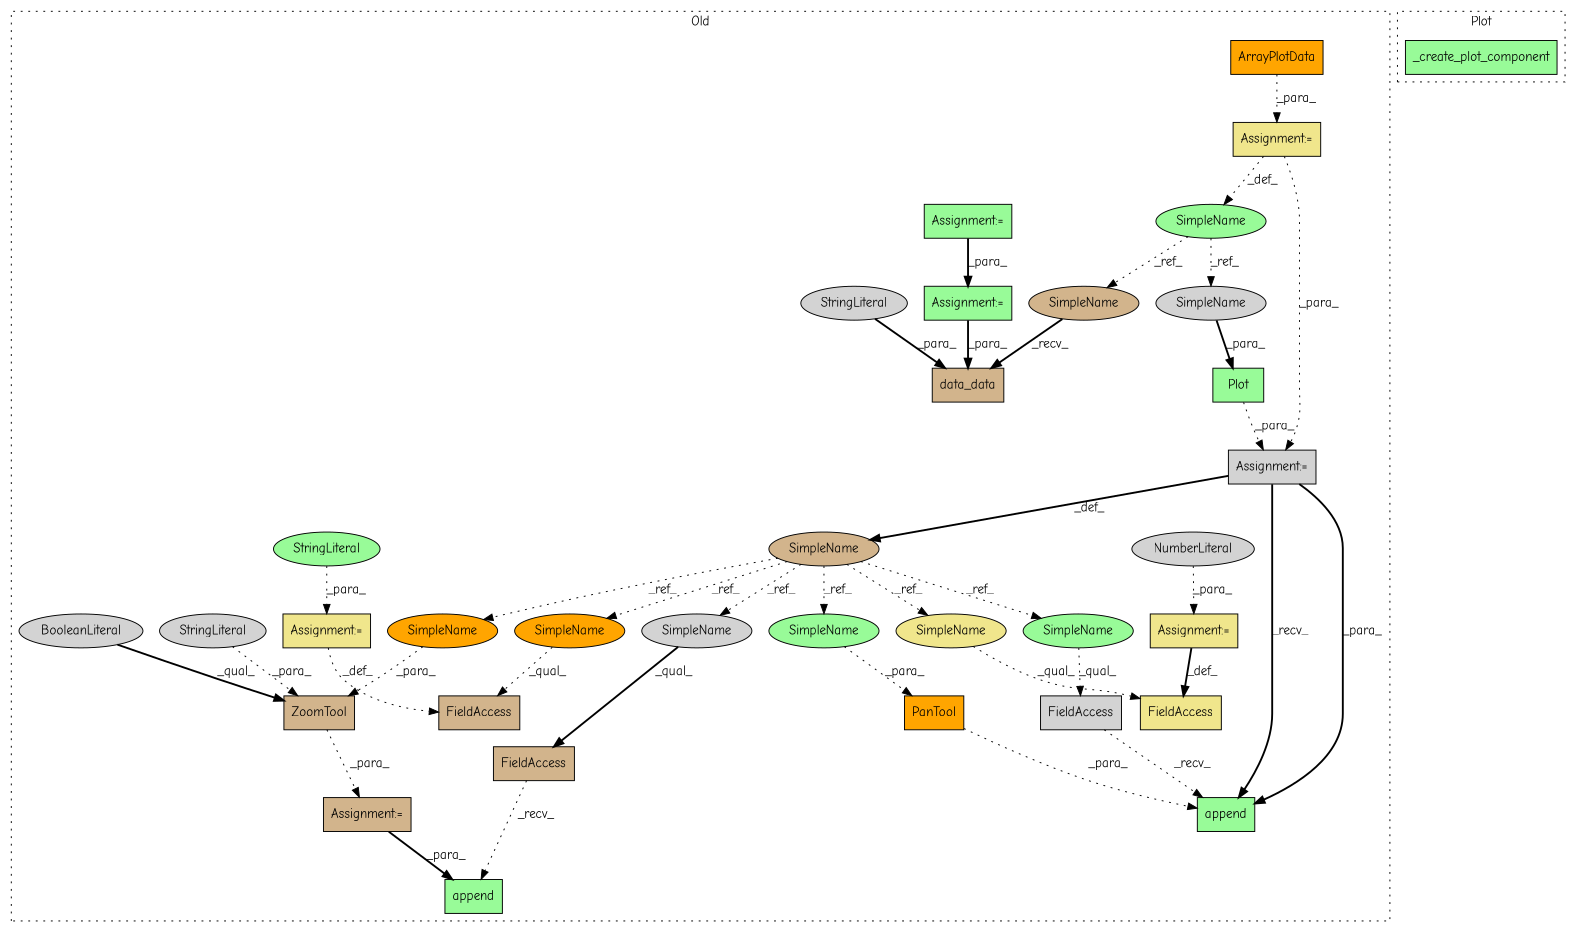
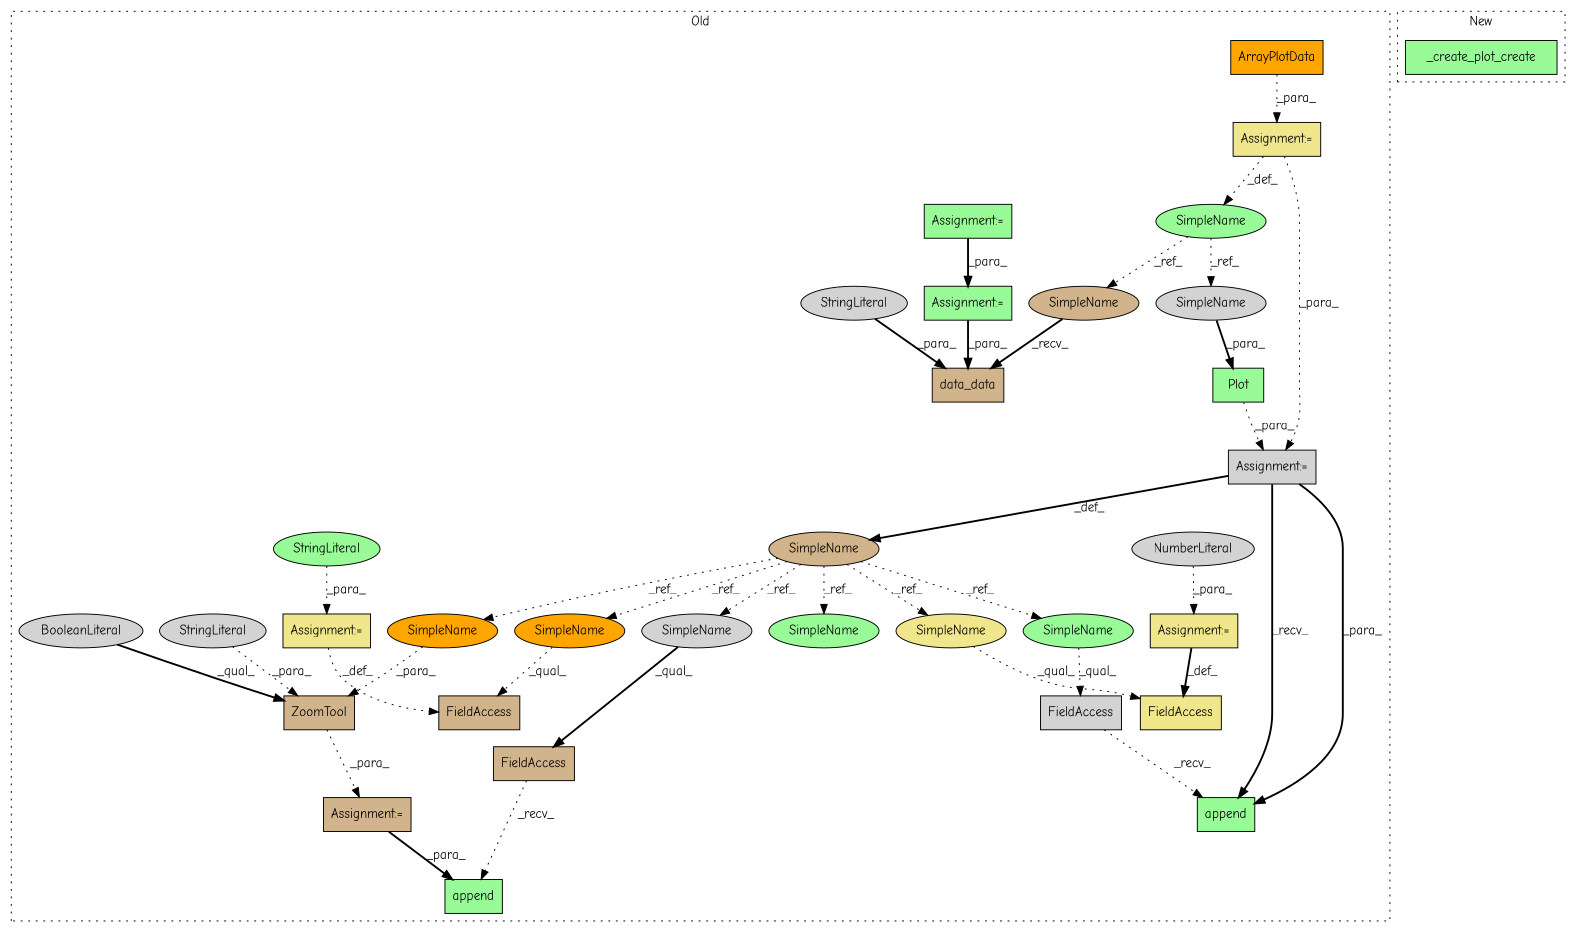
  digraph {
    fontname="Comic Neue"
    node [a=42 fillcolor=palegreen fontname="Comic Neue" l=4 s=924 shape=box style=filled]
    edge [fontname="Comic Neue" style=dotted]
    n1 [a=32 l="5,1" label=Plot s="809,816"]
    n2 [a=32 fillcolor=orange l=15 label=ArrayPlotData s=751]
    n3 [a=22 fillcolor=lightgrey l=10 label=FieldAccess]
    n4 [a=22 fillcolor=tan l=10 label=FieldAccess s=865]
    n5 [fillcolor=tan label=SimpleName s=804 shape=ellipse]
    n6 [a=7 fillcolor=tan l=1 label="Assignment:=" s=966]
    n7 [a=7 fillcolor=khaki l=1 label="Assignment:=" s=750]
    n8 [a=7 fillcolor=lightgrey l=1 label="Assignment:=" s=808]
-   n9 [a=32 fillcolor=orange l="8,1" label=PanTool s="942,954"]
    n10 [a=32 l="7,1" label=append s="1013,1024"]
    n11 [a=22 fillcolor=khaki l=12 label=FieldAccess s=903]
    n12 [a=7 fillcolor=khaki l=1 label="Assignment:=" s=915]
    n13 [a=34 fillcolor=lightgrey l=2 label=NumberLiteral s=916 shape=ellipse]
    n14 [a=32 l="7,1" label=append s="935,955"]
    n15 [a=32 fillcolor=tan l="9,1" label=ZoomTool s="967,992"]
    n16 [l=2 label=SimpleName s=748 shape=ellipse]
    n17 [a=32 fillcolor=tan l="9,1" label=data_data s="775,797"]
    n18 [a=22 fillcolor=tan l=13 label=FieldAccess s=999]
    n19 [a=9 fillcolor=lightgrey l=5 label=BooleanLiteral s=987 shape=ellipse]
    n20 [a=45 fillcolor=lightgrey l=11 label=StringLiteral s=784 shape=ellipse]
    n21 [a=45 fillcolor=lightgrey l=5 label=StringLiteral s=981 shape=ellipse]
    n22 [a=7 fillcolor=khaki l=1 label="Assignment:=" s=875]
    n23 [a=45 l=21 label=StringLiteral s=876 shape=ellipse]
    n24 [a=7 l=1 label="Assignment:=" s=558]
    n25 [a=7 l=1 label="Assignment:=" s=710]
    n26 [fillcolor=tan l=2 label=SimpleName s=772 shape=ellipse]
    n27 [fillcolor=lightgrey l=2 label=SimpleName s=814 shape=ellipse]
    n28 [fillcolor=khaki label=SimpleName s=903 shape=ellipse]
    n29 [fillcolor=orange label=SimpleName s=865 shape=ellipse]
    n30 [fillcolor=lightgrey label=SimpleName s=999 shape=ellipse]
    n31 [label=SimpleName s=950 shape=ellipse]
    n32 [fillcolor=orange label=SimpleName s=976 shape=ellipse]
    n33 [label=SimpleName shape=ellipse]
-   n34 [a=32 l=24 label=_create_plot_component s=1886]
+   n34 [a=32 l=24 label=_create_plot_create s=1886]
    subgraph cluster_1 {
      label=Old
      style=dotted
      n1
      n2
      n3
      n4
      n5
      n6
      n7
      n8
-     n9
      n10
      n11
      n12
      n13
      n14
      n15
      n16
      n17
      n18
      n19
      n20
      n21
      n22
      n23
      n24
      n25
      n26
      n27
      n28
      n29
      n30
      n31
      n32
      n33
    }
    subgraph cluster_2 {
-     label=Plot
+     label=New
      style=dotted
      n34
    }
    n1 -> n8 [label=_para_]
    n2 -> n7 [label=_para_]
    n3 -> n14 [label=_recv_]
    n5 -> n28 [label=_ref_]
    n5 -> n29 [label=_ref_]
    n5 -> n30 [label=_ref_]
    n5 -> n31 [label=_ref_]
    n5 -> n32 [label=_ref_]
    n5 -> n33 [label=_ref_]
    n6 -> n10 [label=_para_ style=bold]
    n7 -> n8 [label=_para_]
    n7 -> n16 [label=_def_]
    n8 -> n5 [label=_def_ style=bold]
    n8 -> n14 [label=_recv_ style=bold]
    n8 -> n14 [label=_para_ style=bold]
-   n9 -> n14 [label=_para_]
    n12 -> n11 [label=_def_ style=bold]
    n13 -> n12 [label=_para_]
    n15 -> n6 [label=_para_]
    n16 -> n26 [label=_ref_]
    n16 -> n27 [label=_ref_]
    n18 -> n10 [label=_recv_]
    n19 -> n15 [label=_qual_ style=bold]
    n20 -> n17 [label=_para_ style=bold]
    n21 -> n15 [label=_para_]
    n22 -> n4 [label=_def_]
    n23 -> n22 [label=_para_]
    n24 -> n25 [label=_para_ style=bold]
    n25 -> n17 [label=_para_ style=bold]
    n26 -> n17 [label=_recv_ style=bold]
    n27 -> n1 [label=_para_ style=bold]
    n28 -> n11 [label=_qual_]
    n29 -> n4 [label=_qual_]
    n30 -> n18 [label=_qual_ style=bold]
-   n31 -> n9 [label=_para_]
    n32 -> n15 [label=_para_]
    n33 -> n3 [label=_qual_]
  }
